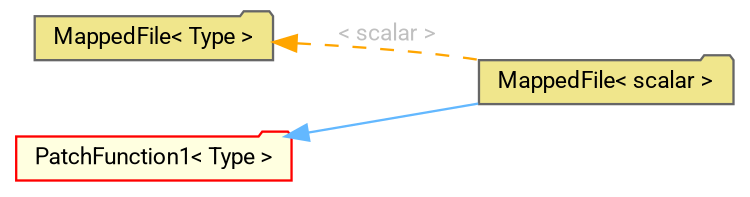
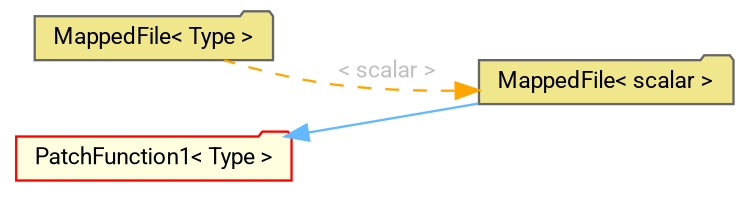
  digraph {
    fontname=Roboto
    rankdir=LR
    node [color=gray40 fillcolor=khaki fontname=Roboto fontsize=10 shape=folder style=filled]
    edge [dir=back fontname=Roboto fontsize=10 labelfontname=Helvetica labelfontsize=10]
    n1 [fontcolor=black height=0.2 label="MappedFile\< Type \>" width=0.4]
    n2 [height=0.2 label="MappedFile\< scalar \>" width=0.4]
    n3 [color=red fillcolor=lightyellow height=0.2 label="PatchFunction1\< Type \>" width=0.4]
-   n1 -> n2 [color=orange fontcolor=grey label=" \< scalar \>" style=dashed]
+   n2 -> n1 [color=orange fontcolor=grey label=" \< scalar \>" style=dashed]
    n3 -> n2 [color=steelblue1 style=solid]
  }
